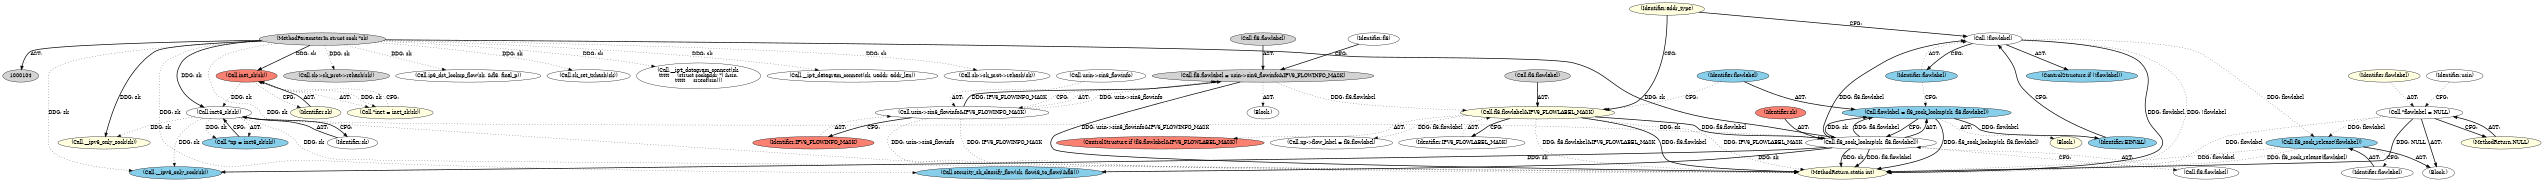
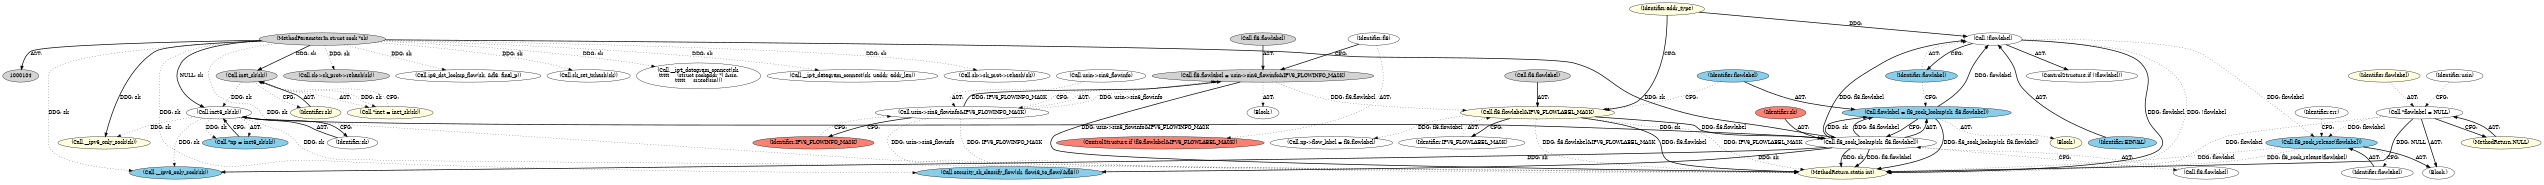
  digraph {
    node [fillcolor=white style=filled]
    edge [style=dotted]
    n1 [fillcolor=skyblue label="(Call,fl6_sock_release(flowlabel))"]
    n2 [label="(Identifier,flowlabel)"]
    n3 [fillcolor=lightyellow label="(MethodReturn,static int)"]
    n4 [label="(Block,)"]
    n5 [label="(Call,!flowlabel)"]
-   n6 [fillcolor=skyblue label="(ControlStructure,if (!flowlabel))"]
+   n6 [label="(ControlStructure,if (!flowlabel))"]
    n7 [fillcolor=skyblue label="(Identifier,flowlabel)"]
    n8 [fillcolor=skyblue label="(Call,flowlabel = fl6_sock_lookup(sk, fl6.flowlabel))"]
    n9 [label="(Call,fl6_sock_lookup(sk, fl6.flowlabel))"]
    n10 [fillcolor=lightyellow label="(Block,)"]
    n11 [label="(Call,fl6.flowlabel)"]
    n12 [fillcolor=skyblue label="(Call,security_sk_classify_flow(sk, flowi6_to_flowi(&fl6)))"]
    n13 [fillcolor=skyblue label="(Call,__ipv6_only_sock(sk))"]
    n14 [label="(Call,np->flow_label = fl6.flowlabel)"]
    n15 [label="(Call,inet6_sk(sk))"]
    n16 [fillcolor=skyblue label="(Call,*np = inet6_sk(sk))"]
    n17 [label="(Identifier,sk)"]
    n18 [fillcolor=lightyellow label="(Call,__ipv6_only_sock(sk))"]
-   n19 [fillcolor=salmon label="(Call,inet_sk(sk))"]
+   n19 [fillcolor=lightgrey label="(Call,inet_sk(sk))"]
    n20 [fillcolor=lightyellow label="(Call,*inet = inet_sk(sk))"]
    n21 [fillcolor=lightyellow label="(Identifier,sk)"]
    n22 [fillcolor=lightgrey label="(MethodParameterIn,struct sock *sk)"]
    n23 [fillcolor=lightgrey label="(Call,sk->sk_prot->rehash(sk))"]
    n24 [label="(Call,ip6_dst_lookup_flow(sk, &fl6, final_p))"]
    n25 [label="(Call,sk_set_txhash(sk))"]
    n26 [label="(Call,__ip4_datagram_connect(sk,\n\t\t\t\t\t     (struct sockaddr *) &sin,\n\t\t\t\t\t     sizeof(sin)))"]
    n27 [label="(Call,__ip4_datagram_connect(sk, uaddr, addr_len))"]
    n28 [label="(Call,sk->sk_prot->rehash(sk))"]
    1000104 [fillcolor=lightgrey]
    n30 [fillcolor=lightyellow label="(Call,fl6.flowlabel&IPV6_FLOWLABEL_MASK)"]
    n31 [fillcolor=salmon label="(ControlStructure,if (fl6.flowlabel&IPV6_FLOWLABEL_MASK))"]
    n32 [label="(Identifier,IPV6_FLOWLABEL_MASK)"]
    n33 [fillcolor=lightgrey label="(Call,fl6.flowlabel = usin->sin6_flowinfo&IPV6_FLOWINFO_MASK)"]
    n34 [label="(Call,usin->sin6_flowinfo&IPV6_FLOWINFO_MASK)"]
    n35 [label="(Block,)"]
    n36 [fillcolor=salmon label="(Identifier,IPV6_FLOWINFO_MASK)"]
    n37 [label="(Call,*flowlabel = NULL)"]
    n38 [fillcolor=lightyellow label="(MethodReturn,NULL)"]
    n39 [fillcolor=lightgrey label="(Call,fl6.flowlabel)"]
    n40 [fillcolor=lightgrey label="(Call,fl6.flowlabel)"]
    n41 [fillcolor=skyblue label="(Identifier,flowlabel)"]
    n42 [fillcolor=lightyellow label="(Identifier,flowlabel)"]
    n43 [label="(Identifier,usin)"]
    n44 [label="(Identifier,fl6)"]
    n45 [fillcolor=lightyellow label="(Identifier,addr_type)"]
    n46 [fillcolor=skyblue label="(Identifier,EINVAL)"]
+   n47 [label="(Identifier,err)"]
    n48 [fillcolor=salmon label="(Identifier,sk)"]
    n49 [label="(Call,usin->sin6_flowinfo)"]
    n1 -> n2 [label="CFG: "]
    n1 -> n3 [label="DDG: flowlabel"]
    n1 -> n3 [label="DDG: fl6_sock_release(flowlabel)"]
    n1 -> n4 [label="AST: " style=bold]
    n2 -> n1 [label="AST: " style=bold]
    n5 -> n1 [label="DDG: flowlabel"]
    n5 -> n3 [label="DDG: flowlabel" style=bold]
    n5 -> n3 [label="DDG: !flowlabel"]
    n5 -> n6 [label="AST: " style=bold]
    n5 -> n7 [label="CFG: " style=bold]
    n7 -> n5 [label="AST: "]
    n7 -> n8 [label="CFG: "]
    n8 -> n3 [label="DDG: fl6_sock_lookup(sk, fl6.flowlabel)" style=bold]
-   n8 -> n46 [label="DDG: flowlabel" style=bold]
+   n8 -> n5 [label="DDG: flowlabel" style=bold]
    n8 -> n9 [label="CFG: " style=bold]
    n8 -> n10 [label="AST: "]
    n9 -> n3 [label="DDG: sk" style=bold]
    n9 -> n3 [label="DDG: fl6.flowlabel" style=bold]
    n9 -> n5 [label="DDG: fl6.flowlabel" style=bold]
    n9 -> n8 [label="AST: " style=bold]
    n9 -> n8 [label="DDG: sk" style=bold]
    n9 -> n8 [label="DDG: fl6.flowlabel" style=bold]
    n9 -> n11 [label="CFG: "]
    n9 -> n12 [label="DDG: sk" style=bold]
    n9 -> n13 [label="DDG: sk" style=bold]
    n11 -> n9 [label="AST: "]
    n15 -> n3 [label="DDG: sk"]
-   n15 -> n9 [label="DDG: sk"]
+   n15 -> n9 [label="DDG: sk" style=bold]
    n15 -> n13 [label="DDG: sk"]
    n15 -> n16 [label="AST: "]
    n15 -> n16 [label="DDG: sk"]
    n15 -> n17 [label="CFG: " style=bold]
    n15 -> n18 [label="DDG: sk"]
    n16 -> n15 [label="CFG: " style=bold]
    n17 -> n15 [label="AST: " style=bold]
    n19 -> n15 [label="DDG: sk"]
    n19 -> n20 [label="AST: "]
    n19 -> n20 [label="DDG: sk"]
    n19 -> n21 [label="CFG: "]
    n20 -> n19 [label="CFG: "]
    n21 -> n19 [label="AST: " style=bold]
    n22 -> n3 [label="DDG: sk"]
    n22 -> n9 [label="DDG: sk" style=bold]
    n22 -> n12 [label="DDG: sk"]
    n22 -> n13 [label="DDG: sk"]
-   n22 -> n15 [label="DDG: sk" style=bold]
+   n22 -> n15 [label="NULL: sk" style=bold]
    n22 -> n18 [label="DDG: sk" style=bold]
    n22 -> n19 [label="DDG: sk" style=bold]
    n22 -> n23 [label="DDG: sk"]
    n22 -> n24 [label="DDG: sk"]
    n22 -> n25 [label="DDG: sk"]
    n22 -> n26 [label="DDG: sk"]
    n22 -> n27 [label="DDG: sk"]
    n22 -> n28 [label="DDG: sk"]
    n22 -> 1000104 [label="AST: " style=bold]
    n30 -> n3 [label="DDG: fl6.flowlabel&IPV6_FLOWLABEL_MASK"]
    n30 -> n3 [label="DDG: fl6.flowlabel" style=bold]
    n30 -> n3 [label="DDG: IPV6_FLOWLABEL_MASK"]
    n30 -> n9 [label="DDG: fl6.flowlabel" style=bold]
    n30 -> n14 [label="DDG: fl6.flowlabel"]
-   n30 -> n31 [label="AST: "]
+   n44 -> n31 [label="AST: "]
    n30 -> n32 [label="CFG: " style=bold]
    n32 -> n30 [label="AST: "]
    n33 -> n3 [label="DDG: usin->sin6_flowinfo&IPV6_FLOWINFO_MASK" style=bold]
    n33 -> n30 [label="DDG: fl6.flowlabel"]
    n33 -> n34 [label="CFG: "]
    n33 -> n35 [label="AST: "]
    n34 -> n3 [label="DDG: usin->sin6_flowinfo"]
    n34 -> n3 [label="DDG: IPV6_FLOWINFO_MASK"]
    n34 -> n33 [label="AST: "]
    n34 -> n33 [label="DDG: usin->sin6_flowinfo"]
    n34 -> n33 [label="DDG: IPV6_FLOWINFO_MASK" style=bold]
    n34 -> n36 [label="CFG: " style=bold]
-   n36 -> n34 [label="AST: "]
+   n36 -> n34 [label="CFG: "]
    n37 -> n1 [label="DDG: flowlabel"]
    n37 -> n3 [label="DDG: flowlabel"]
    n37 -> n3 [label="DDG: NULL" style=bold]
    n37 -> n4 [label="AST: " style=bold]
    n37 -> n38 [label="CFG: " style=bold]
    n38 -> n37 [label="AST: " style=bold]
    n39 -> n30 [label="AST: " style=bold]
    n40 -> n33 [label="AST: " style=bold]
    n41 -> n8 [label="AST: " style=bold]
    n41 -> n30 [label="CFG: "]
    n42 -> n37 [label="AST: "]
    n43 -> n37 [label="CFG: "]
    n44 -> n33 [label="CFG: " style=bold]
-   n45 -> n5 [label="CFG: " style=bold]
+   n45 -> n5 [label="DDG: " style=bold]
    n45 -> n30 [label="CFG: " style=bold]
-   n46 -> n5 [label="CFG: " style=bold]
+   n46 -> n5 [label="AST: " style=bold]
+   n47 -> n1 [label="CFG: "]
    n48 -> n9 [label="AST: " style=bold]
    n49 -> n34 [label="AST: "]
  }
